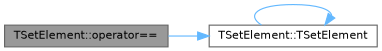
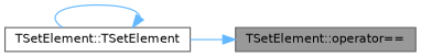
  digraph {
    rankdir=LR
    node [fontname=Helvetica fontsize=10 shape=box style=filled]
    edge [color=steelblue1 fontname=Helvetica fontsize=10 labelfontname=Helvetica labelfontsize=10 style=solid]
    n1 [color=gray40 fillcolor=grey60 fontcolor=black height=0.2 label="TSetElement::operator==" width=0.4]
    n2 [color=grey40 fillcolor=white height=0.2 label="TSetElement::TSetElement" width=0.4]
-   n1 -> n2
+   n2 -> n1
    n2 -> n2
  }
